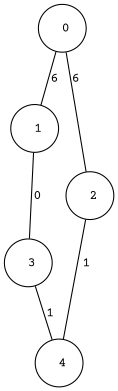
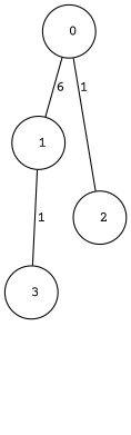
  graph {
    fixedsize="true;"
    fontname="Courier Prime"
    node [color=black fontname="Courier Prime" fontsize=12 hight=.12 shape=circle]
    edge [fontname="Courier Prime" fontsize=12]
    n1 [label=" 0" width=.12]
    n2 [label=" 1" width=.12]
    n3 [label=" 2" width=.12]
    n4 [label=" 3" width=.12]
-   n5 [label=" 4" width=.12]
    n1 -- n2 [label=6]
-   n1 -- n3 [label=6]
-   n2 -- n4 [label=0]
-   n3 -- n5 [label=1]
-   n4 -- n5 [label=1]
+   n1 -- n3 [label=1]
+   n2 -- n4 [label=1]
  }
